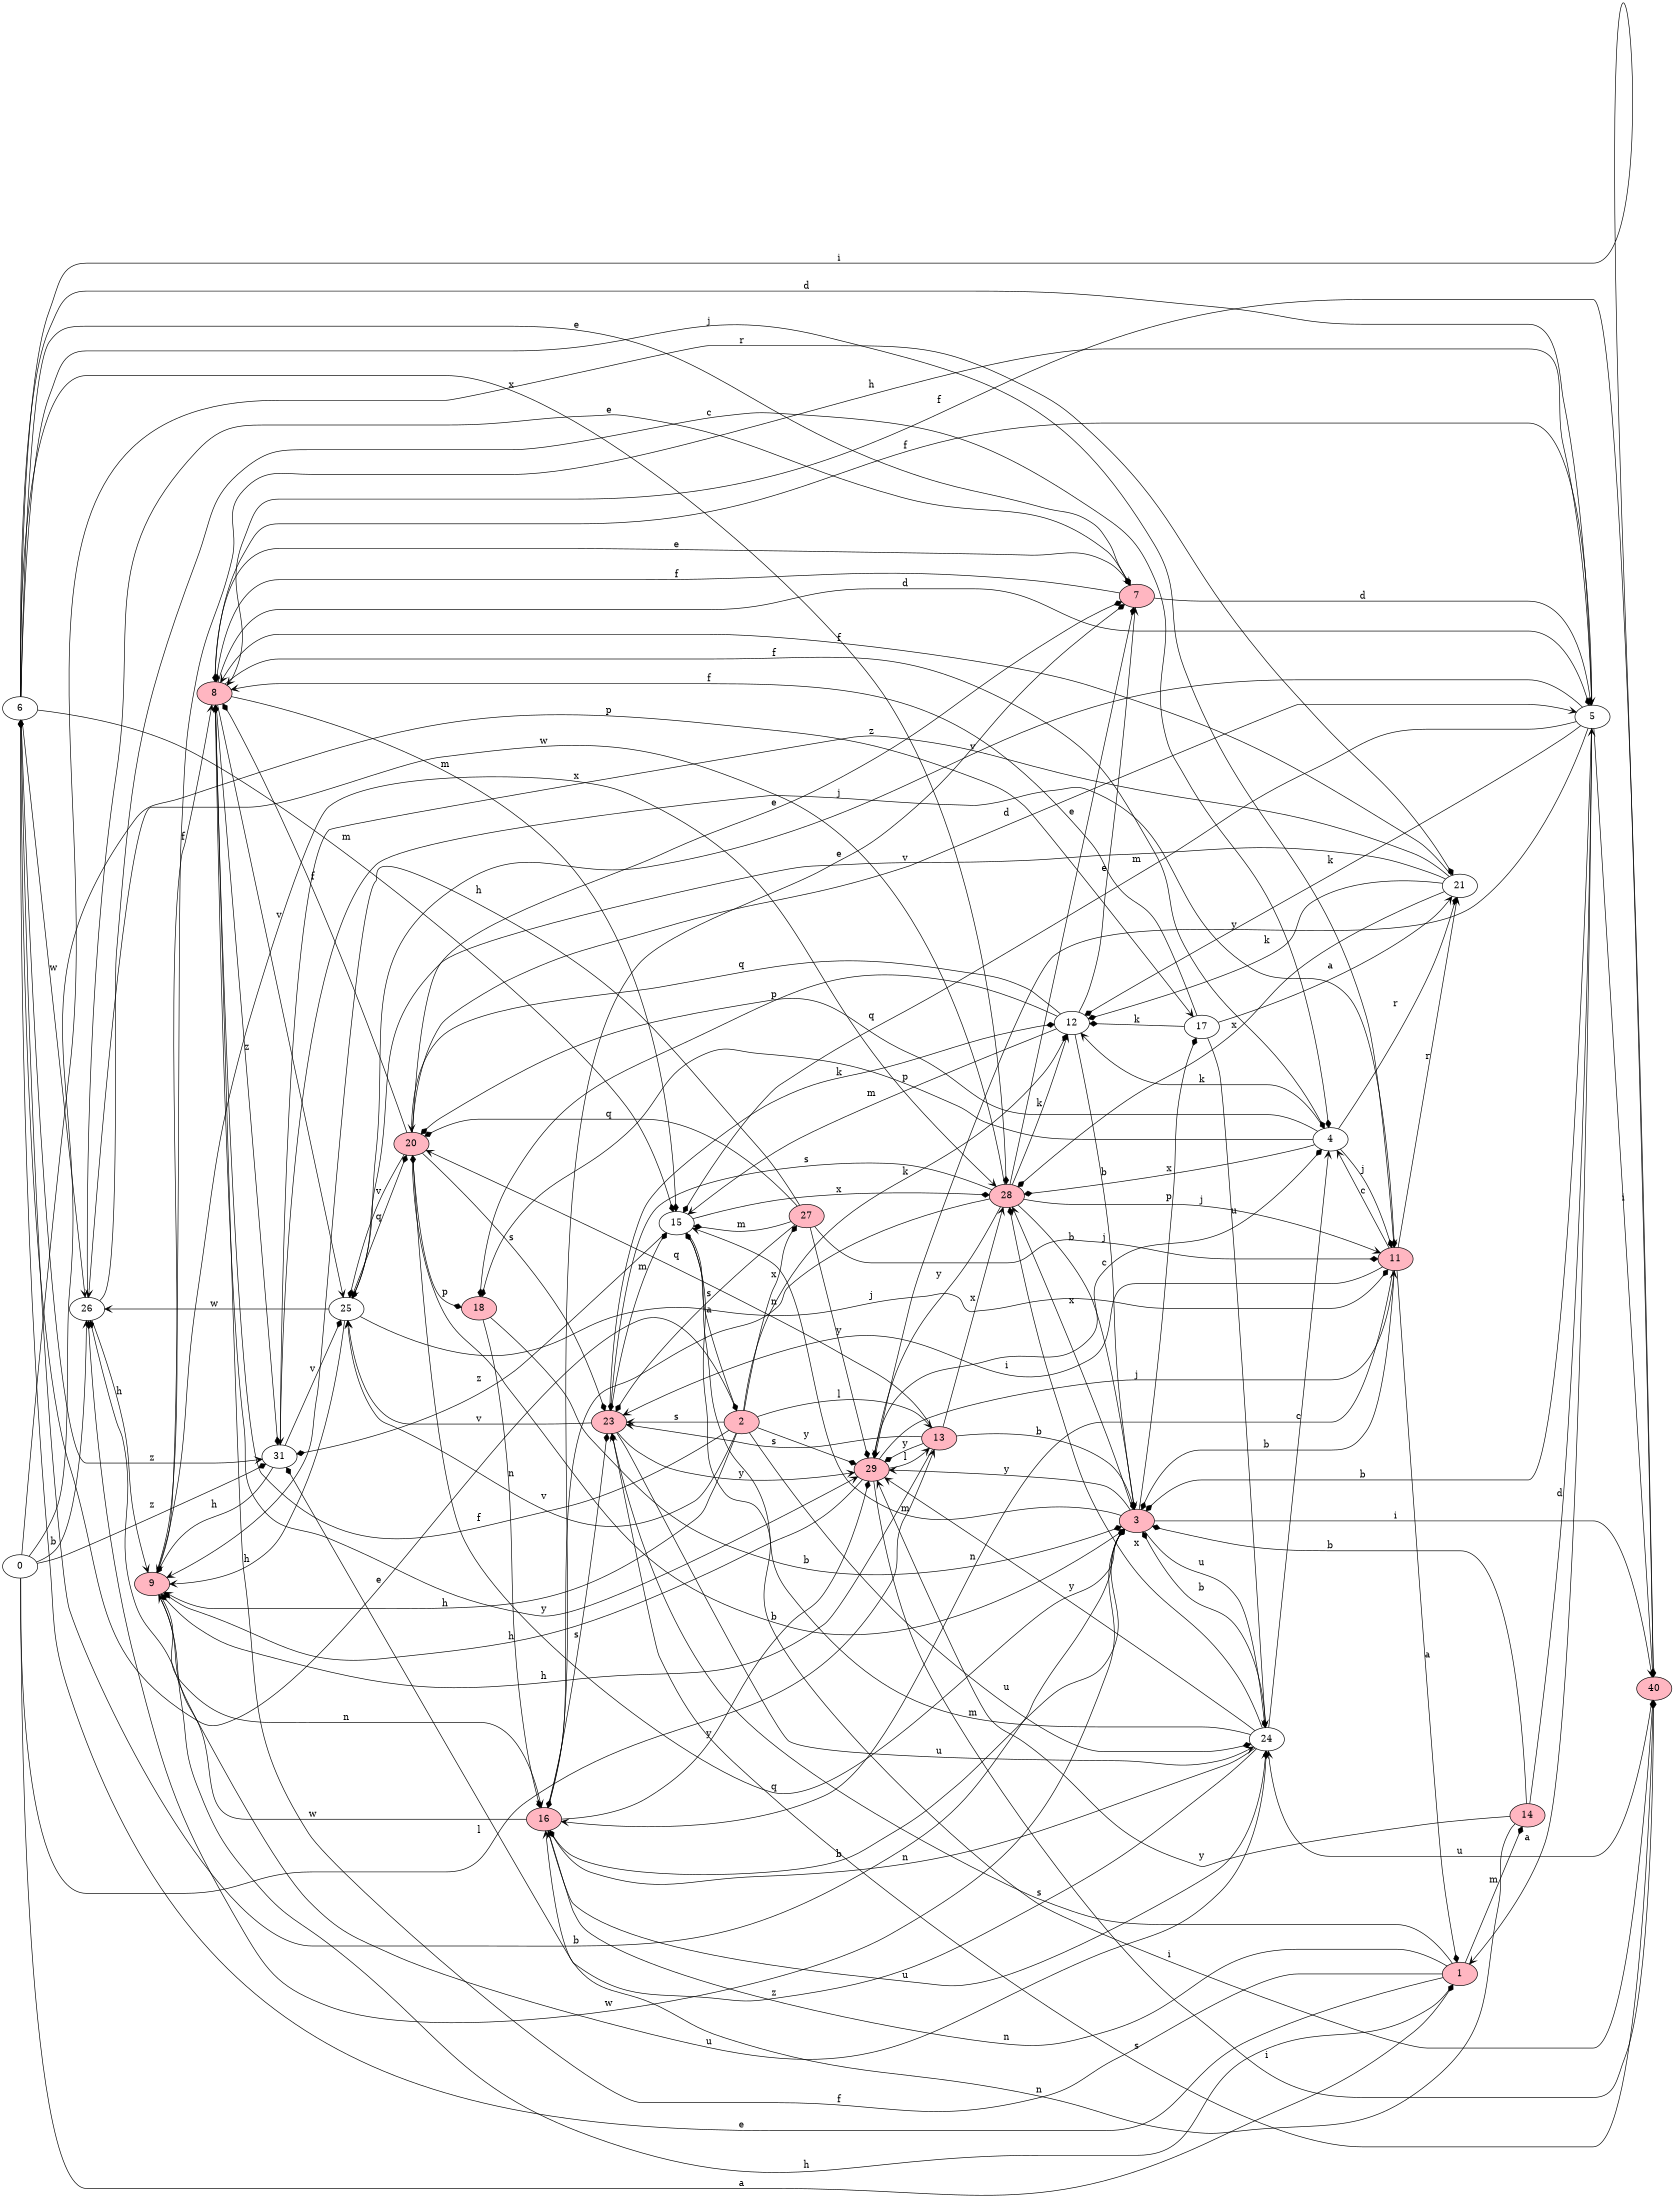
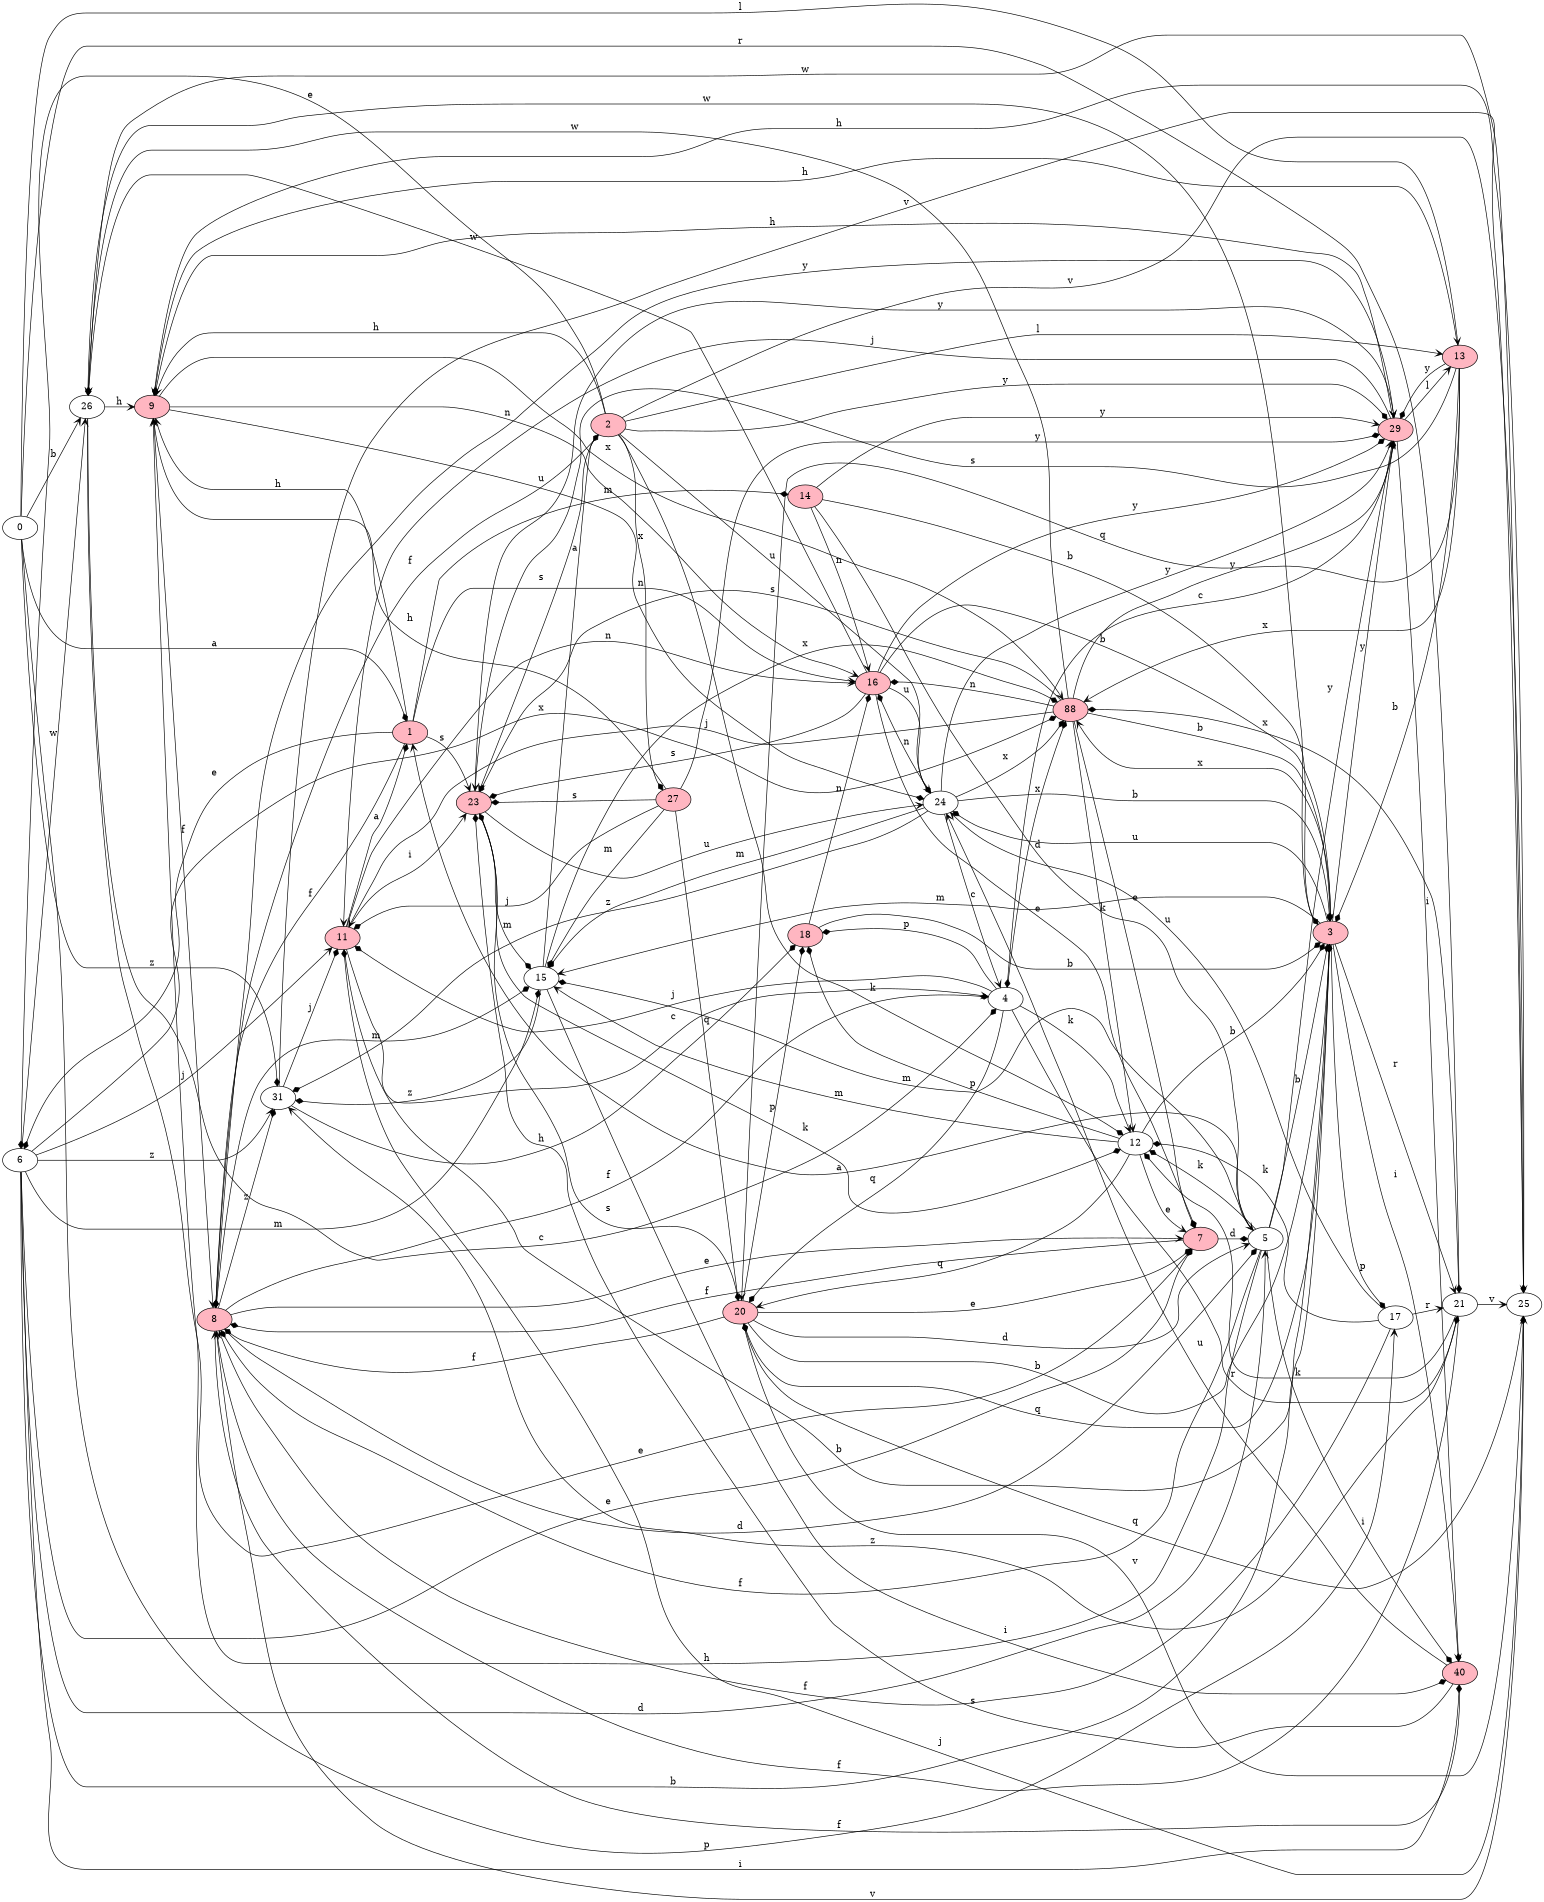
  strict digraph {
    rankdir=LR
    node [fillcolor=lightpink style=filled]
    edge [arrowhead=diamond]
    6 [fillcolor=white]
    1
    8
    9
    14
    16
    23
    26 [fillcolor=white]
    31 [fillcolor=white]
    3
    n11 [label=40]
    15 [fillcolor=white]
-   28
+   28 [label=88]
    11
    5 [fillcolor=white]
    7
    25 [fillcolor=white]
    29
    4 [fillcolor=white]
    24 [fillcolor=white]
    12 [fillcolor=white]
    0 [fillcolor=white]
    13
    17 [fillcolor=white]
    21 [fillcolor=white]
    20
    2
    27
    18
    6 -> 26 [arrowhead=vee label=w]
    6 -> 31 [arrowhead=vee label=z]
    6 -> 3 [label=b]
    6 -> n11 [label=i]
    6 -> 15 [label=m]
    6 -> 28 [label=x]
    6 -> 11 [arrowhead=vee label=j]
    6 -> 5 [arrowhead=vee label=d]
    6 -> 7 [label=e]
    1 -> 6 [label=e]
    1 -> 8 [label=f]
    1 -> 9 [arrowhead=vee label=h]
    1 -> 14 [label=m]
    1 -> 16 [arrowhead=vee label=n]
    1 -> 23 [arrowhead=vee label=s]
    8 -> 31 [label=z]
    8 -> 15 [label=m]
    8 -> 5 [label=d]
    8 -> 7 [arrowhead=vee label=e]
    8 -> 25 [arrowhead=vee label=v]
    8 -> 29 [arrowhead=vee label=y]
    8 -> 4 [label=f]
    9 -> 8 [arrowhead=vee label=f]
    9 -> 16 [arrowhead=vee label=n]
    9 -> 28 [arrowhead=vee label=x]
    9 -> 24 [label=u]
    14 -> 16 [arrowhead=vee label=n]
    14 -> 3 [label=b]
    14 -> 5 [arrowhead=vee label=d]
    14 -> 29 [arrowhead=vee label=y]
    16 -> 23 [label=s]
    16 -> 26 [label=w]
    16 -> 3 [label=b]
    16 -> 7 [label=e]
    16 -> 29 [label=y]
    16 -> 24 [arrowhead=vee label=u]
    23 -> 15 [label=m]
-   23 -> 25 [arrowhead=vee label=v]
    23 -> 29 [arrowhead=vee label=y]
    23 -> 24 [arrowhead=vee label=u]
    23 -> 12 [label=k]
    26 -> 9 [arrowhead=vee label=h]
    26 -> 7 [label=e]
    26 -> 4 [label=c]
-   31 -> 9 [label=h]
+   31 -> 18 [label=h]
    31 -> 11 [label=j]
    31 -> 25 [label=v]
    3 -> 26 [label=w]
    3 -> n11 [arrowhead=vee label=i]
    3 -> 15 [arrowhead=vee label=m]
    3 -> 28 [arrowhead=vee label=x]
    3 -> 29 [arrowhead=vee label=y]
    3 -> 24 [label=u]
    3 -> 17 [label=p]
    3 -> 20 [label=q]
    n11 -> 8 [arrowhead=vee label=f]
    n11 -> 23 [label=s]
    n11 -> 24 [arrowhead=vee label=u]
    15 -> 31 [label=z]
    15 -> n11 [label=i]
    15 -> 28 [label=x]
    15 -> 2 [label=a]
    28 -> 16 [label=n]
    28 -> 23 [label=s]
    28 -> 26 [arrowhead=vee label=w]
    28 -> 3 [arrowhead=vee label=b]
    28 -> 11 [arrowhead=vee label=j]
    28 -> 7 [label=e]
    28 -> 29 [label=y]
    28 -> 12 [arrowhead=vee label=k]
    11 -> 1 [label=a]
    11 -> 16 [arrowhead=vee label=n]
    11 -> 23 [arrowhead=vee label=i]
    11 -> 3 [label=b]
    11 -> 4 [arrowhead=vee label=c]
-   11 -> 21 [arrowhead=vee label=r]
+   3 -> 21 [arrowhead=vee label=r]
    5 -> 1 [arrowhead=vee label=a]
    5 -> 8 [label=f]
    5 -> 9 [arrowhead=vee label=h]
    5 -> 3 [label=b]
    5 -> n11 [label=i]
    5 -> 15 [label=m]
-   5 -> 25 [label=v]
    5 -> 29 [arrowhead=vee label=y]
    5 -> 12 [label=k]
    7 -> 8 [label=f]
    7 -> 5 [label=d]
    25 -> 9 [arrowhead=vee label=h]
    25 -> 26 [arrowhead=vee label=w]
    25 -> 11 [label=j]
    25 -> 20 [label=q]
    29 -> 9 [label=h]
    29 -> n11 [label=i]
    29 -> 11 [arrowhead=vee label=j]
    29 -> 4 [label=c]
    29 -> 13 [arrowhead=vee label=l]
    4 -> 28 [label=x]
    4 -> 11 [label=j]
    4 -> 12 [arrowhead=vee label=k]
    4 -> 21 [label=r]
    4 -> 20 [label=q]
    4 -> 18 [label=p]
    24 -> 16 [label=n]
    24 -> 31 [label=z]
    24 -> 3 [label=b]
    24 -> 15 [label=m]
    24 -> 28 [label=x]
    24 -> 29 [arrowhead=vee label=y]
    24 -> 4 [arrowhead=vee label=c]
    12 -> 3 [label=b]
    12 -> 15 [arrowhead=vee label=m]
    12 -> 7 [arrowhead=vee label=e]
    12 -> 20 [arrowhead=vee label=q]
    12 -> 18 [label=p]
    0 -> 1 [label=a]
    0 -> 26 [arrowhead=vee label=b]
    0 -> 31 [label=z]
    0 -> 13 [arrowhead=vee label=l]
    0 -> 17 [arrowhead=vee label=p]
    0 -> 21 [label=r]
    13 -> 9 [label=h]
    13 -> 23 [arrowhead=vee label=s]
    13 -> 3 [label=b]
    13 -> 28 [arrowhead=vee label=x]
    13 -> 29 [label=y]
    13 -> 20 [arrowhead=vee label=q]
    17 -> 8 [arrowhead=vee label=f]
    17 -> 24 [arrowhead=vee label=u]
    17 -> 12 [label=k]
-   17 -> 21 [arrowhead=vee label=a]
+   17 -> 21 [arrowhead=vee label=r]
    21 -> 8 [arrowhead=vee label=f]
    21 -> 31 [arrowhead=vee label=z]
    21 -> 28 [label=x]
    21 -> 25 [arrowhead=vee label=v]
    21 -> 12 [label=k]
    20 -> 8 [label=f]
    20 -> 23 [label=s]
    20 -> 3 [label=b]
    20 -> 5 [arrowhead=vee label=d]
    20 -> 7 [label=e]
    20 -> 25 [label=v]
    20 -> 18 [label=p]
    2 -> 6 [label=e]
    2 -> 8 [label=f]
    2 -> 9 [arrowhead=vee label=h]
    2 -> 23 [arrowhead=vee label=s]
    2 -> 25 [arrowhead=vee label=v]
    2 -> 29 [label=y]
    2 -> 24 [label=u]
    2 -> 12 [label=k]
    2 -> 13 [arrowhead=vee label=l]
    2 -> 27 [label=x]
    27 -> 9 [arrowhead=vee label=h]
    27 -> 23 [label=s]
    27 -> 15 [label=m]
    27 -> 11 [label=j]
    27 -> 29 [label=y]
    27 -> 20 [label=q]
    18 -> 16 [label=n]
    18 -> 3 [label=b]
  }
